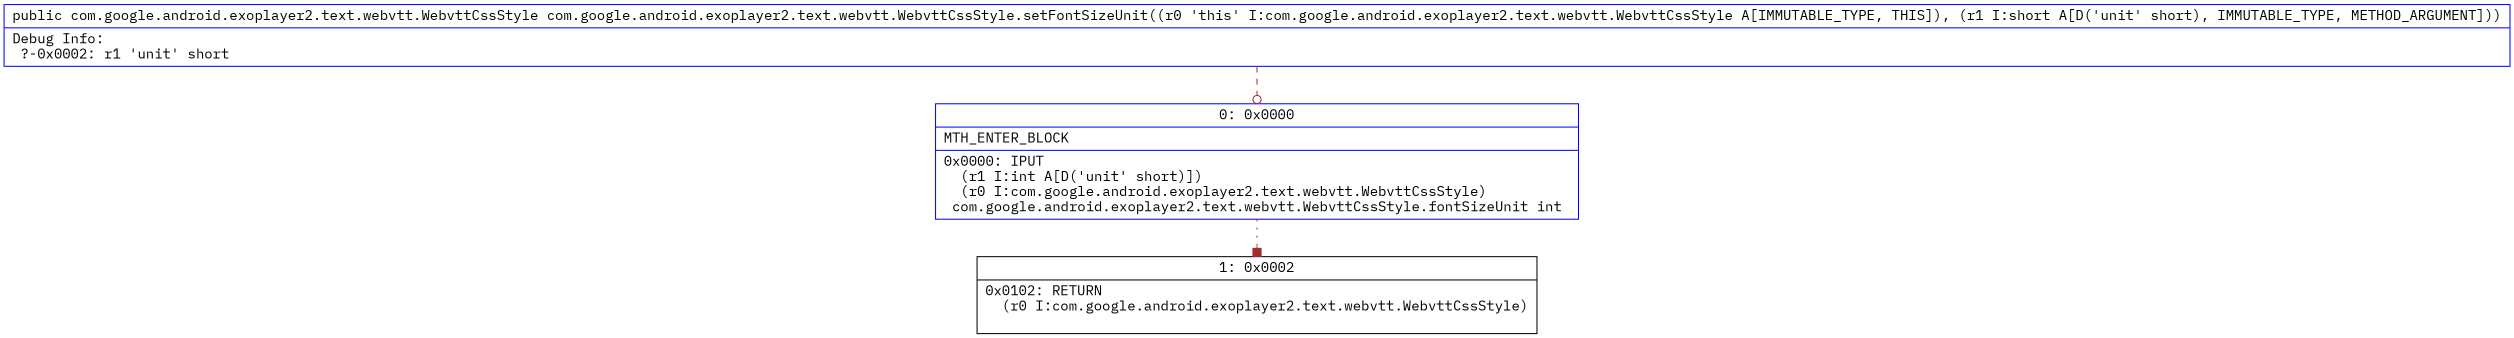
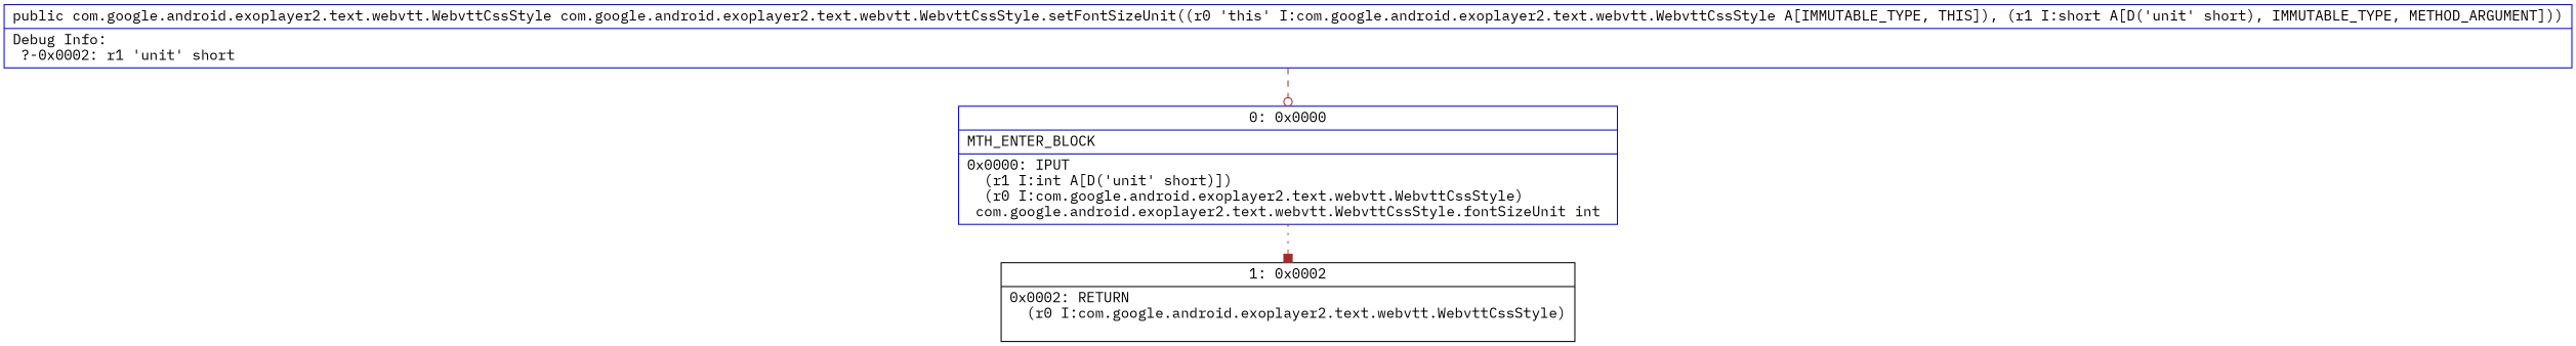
  digraph {
    fontname="IBM Plex Mono"
    node [shape=record color=blue fontname="IBM Plex Mono"]
    edge [color=brown fontname="IBM Plex Mono"]
    n1 [label="{0\:\ 0x0000|MTH_ENTER_BLOCK\l|0x0000: IPUT  \l  (r1 I:int A[D('unit' short)])\l  (r0 I:com.google.android.exoplayer2.text.webvtt.WebvttCssStyle)\l com.google.android.exoplayer2.text.webvtt.WebvttCssStyle.fontSizeUnit int \l}"]
-   n2 [label="{1\:\ 0x0002|0x0102: RETURN  \l  (r0 I:com.google.android.exoplayer2.text.webvtt.WebvttCssStyle)\l \l}" color=black]
+   n2 [label="{1\:\ 0x0002|0x0002: RETURN  \l  (r0 I:com.google.android.exoplayer2.text.webvtt.WebvttCssStyle)\l \l}" color=black]
    n3 [label="{public com.google.android.exoplayer2.text.webvtt.WebvttCssStyle com.google.android.exoplayer2.text.webvtt.WebvttCssStyle.setFontSizeUnit((r0 'this' I:com.google.android.exoplayer2.text.webvtt.WebvttCssStyle A[IMMUTABLE_TYPE, THIS]), (r1 I:short A[D('unit' short), IMMUTABLE_TYPE, METHOD_ARGUMENT]))  | Debug Info:\l  ?\-0x0002: r1 'unit' short\l}"]
    n1 -> n2 [style=dotted arrowhead=box]
    n3 -> n1 [style=dashed arrowhead=odot]
  }
